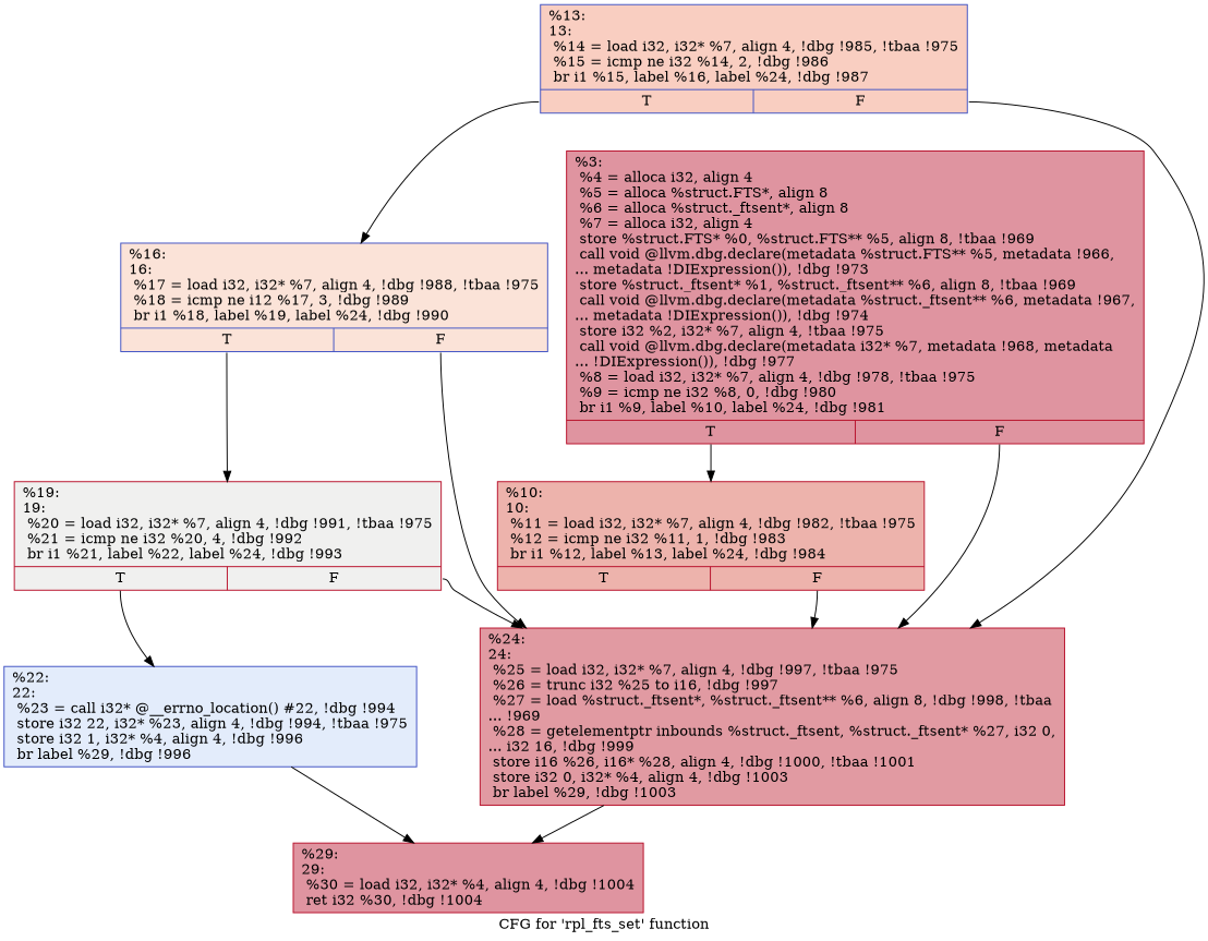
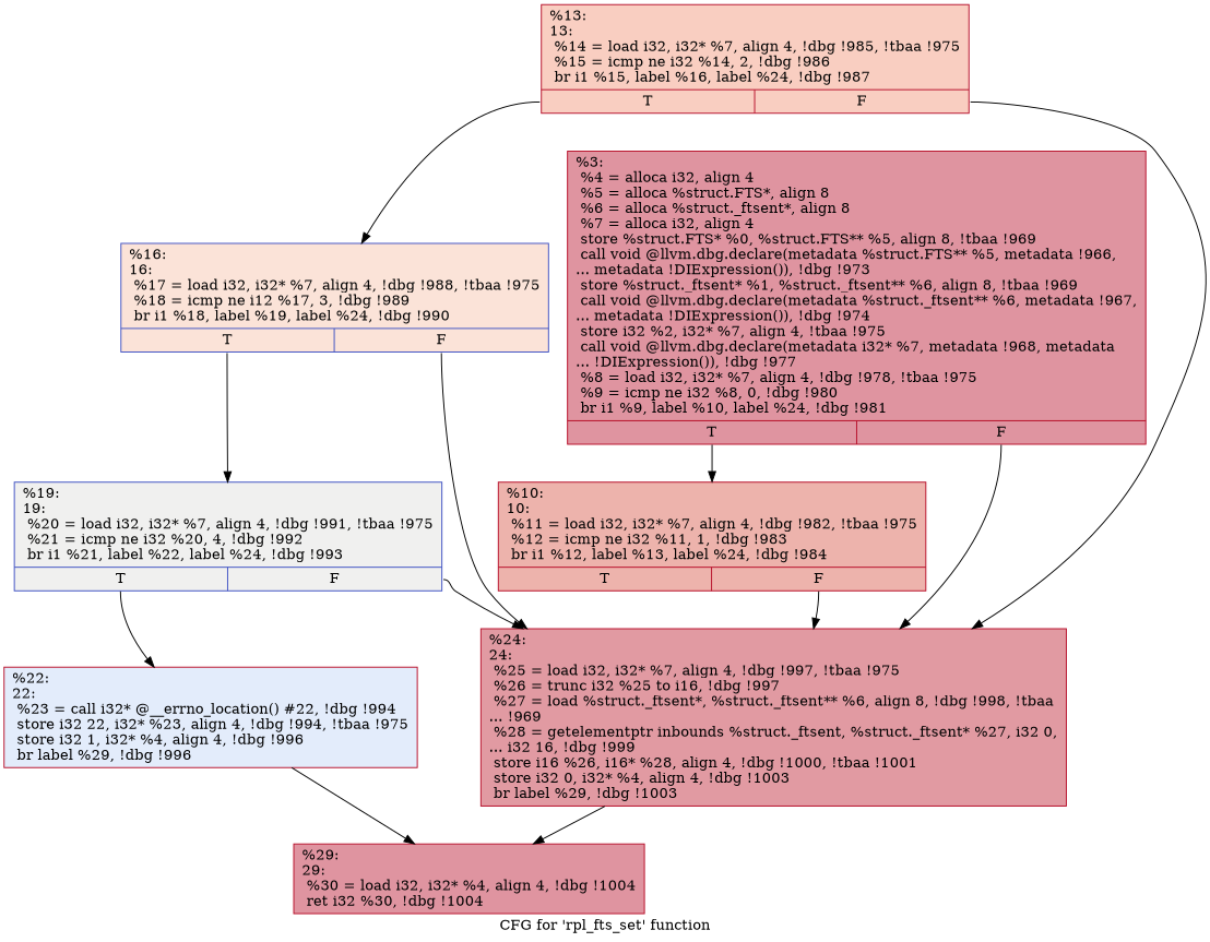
  digraph {
    label="CFG for 'rpl_fts_set' function"
    node [color="#b70d28ff" fillcolor="#b70d2870" shape=record style=filled]
    edge [tailport=s0]
    n1 [label="{%3:\l  %4 = alloca i32, align 4\l  %5 = alloca %struct.FTS*, align 8\l  %6 = alloca %struct._ftsent*, align 8\l  %7 = alloca i32, align 4\l  store %struct.FTS* %0, %struct.FTS** %5, align 8, !tbaa !969\l  call void @llvm.dbg.declare(metadata %struct.FTS** %5, metadata !966,\l... metadata !DIExpression()), !dbg !973\l  store %struct._ftsent* %1, %struct._ftsent** %6, align 8, !tbaa !969\l  call void @llvm.dbg.declare(metadata %struct._ftsent** %6, metadata !967,\l... metadata !DIExpression()), !dbg !974\l  store i32 %2, i32* %7, align 4, !tbaa !975\l  call void @llvm.dbg.declare(metadata i32* %7, metadata !968, metadata\l... !DIExpression()), !dbg !977\l  %8 = load i32, i32* %7, align 4, !dbg !978, !tbaa !975\l  %9 = icmp ne i32 %8, 0, !dbg !980\l  br i1 %9, label %10, label %24, !dbg !981\l|{<s0>T|<s1>F}}"]
    n2 [fillcolor="#d6524470" label="{%10:\l10:                                               \l  %11 = load i32, i32* %7, align 4, !dbg !982, !tbaa !975\l  %12 = icmp ne i32 %11, 1, !dbg !983\l  br i1 %12, label %13, label %24, !dbg !984\l|{<s0>T|<s1>F}}"]
    n3 [fillcolor="#bb1b2c70" label="{%24:\l24:                                               \l  %25 = load i32, i32* %7, align 4, !dbg !997, !tbaa !975\l  %26 = trunc i32 %25 to i16, !dbg !997\l  %27 = load %struct._ftsent*, %struct._ftsent** %6, align 8, !dbg !998, !tbaa\l... !969\l  %28 = getelementptr inbounds %struct._ftsent, %struct._ftsent* %27, i32 0,\l... i32 16, !dbg !999\l  store i16 %26, i16* %28, align 4, !dbg !1000, !tbaa !1001\l  store i32 0, i32* %4, align 4, !dbg !1003\l  br label %29, !dbg !1003\l}"]
    n4 [label="{%29:\l29:                                               \l  %30 = load i32, i32* %4, align 4, !dbg !1004\l  ret i32 %30, !dbg !1004\l}"]
-   n5 [color="#3d50c3ff" fillcolor="#f2907270" label="{%13:\l13:                                               \l  %14 = load i32, i32* %7, align 4, !dbg !985, !tbaa !975\l  %15 = icmp ne i32 %14, 2, !dbg !986\l  br i1 %15, label %16, label %24, !dbg !987\l|{<s0>T|<s1>F}}"]
+   n5 [fillcolor="#f2907270" label="{%13:\l13:                                               \l  %14 = load i32, i32* %7, align 4, !dbg !985, !tbaa !975\l  %15 = icmp ne i32 %14, 2, !dbg !986\l  br i1 %15, label %16, label %24, !dbg !987\l|{<s0>T|<s1>F}}"]
    n6 [color="#3d50c3ff" fillcolor="#f6bfa670" label="{%16:\l16:                                               \l  %17 = load i32, i32* %7, align 4, !dbg !988, !tbaa !975\l  %18 = icmp ne i12 %17, 3, !dbg !989\l  br i1 %18, label %19, label %24, !dbg !990\l|{<s0>T|<s1>F}}"]
-   n7 [fillcolor="#dedcdb70" label="{%19:\l19:                                               \l  %20 = load i32, i32* %7, align 4, !dbg !991, !tbaa !975\l  %21 = icmp ne i32 %20, 4, !dbg !992\l  br i1 %21, label %22, label %24, !dbg !993\l|{<s0>T|<s1>F}}"]
-   n8 [color="#3d50c3ff" fillcolor="#bfd3f670" label="{%22:\l22:                                               \l  %23 = call i32* @__errno_location() #22, !dbg !994\l  store i32 22, i32* %23, align 4, !dbg !994, !tbaa !975\l  store i32 1, i32* %4, align 4, !dbg !996\l  br label %29, !dbg !996\l}"]
+   n7 [color="#3d50c3ff" fillcolor="#dedcdb70" label="{%19:\l19:                                               \l  %20 = load i32, i32* %7, align 4, !dbg !991, !tbaa !975\l  %21 = icmp ne i32 %20, 4, !dbg !992\l  br i1 %21, label %22, label %24, !dbg !993\l|{<s0>T|<s1>F}}"]
+   n8 [fillcolor="#bfd3f670" label="{%22:\l22:                                               \l  %23 = call i32* @__errno_location() #22, !dbg !994\l  store i32 22, i32* %23, align 4, !dbg !994, !tbaa !975\l  store i32 1, i32* %4, align 4, !dbg !996\l  br label %29, !dbg !996\l}"]
    n1 -> n2
    n1 -> n3 [tailport=s1]
    n2 -> n3 [tailport=s1]
    n3 -> n4
    n5 -> n3 [tailport=s1]
    n5 -> n6
    n6 -> n3 [tailport=s1]
    n6 -> n7
    n7 -> n3 [tailport=s1]
    n7 -> n8
    n8 -> n4
  }
